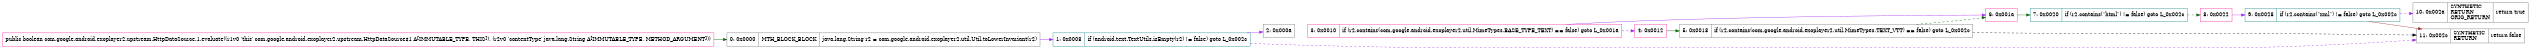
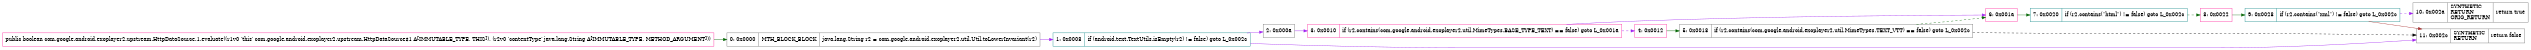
  digraph {
    rankdir=LR
    node [color=gray40 shape=record]
    edge [color=purple]
    n1 [label="{0\:\ 0x0000|MTH_BLOCK_BLOCK\l|java.lang.String r2 = com.google.android.exoplayer2.util.Util.toLowerInvariant(r2)\l}"]
    n2 [color=teal label="{1\:\ 0x0008|if (android.text.TextUtils.isEmpty(r2) != false) goto L_0x002c\l}"]
    n3 [label="{2\:\ 0x000a}"]
    n4 [label="{11\:\ 0x002c|SYNTHETIC\lRETURN\l|return false\l}"]
    n5 [color=deeppink label="{3\:\ 0x0010|if (r2.contains(com.google.android.exoplayer2.util.MimeTypes.BASE_TYPE_TEXT) == false) goto L_0x001a\l}"]
    n6 [color=deeppink label="{4\:\ 0x0012}"]
    n7 [color=deeppink label="{6\:\ 0x001a}"]
    n8 [label="{5\:\ 0x0018|if (r2.contains(com.google.android.exoplayer2.util.MimeTypes.TEXT_VTT) == false) goto L_0x002c\l}"]
    n9 [color=teal label="{7\:\ 0x0020|if (r2.contains(\"html\") != false) goto L_0x002c\l}"]
    n10 [color=deeppink label="{8\:\ 0x0022}"]
    n11 [color=teal label="{9\:\ 0x0028|if (r2.contains(\"xml\") != false) goto L_0x002c\l}"]
    n12 [label="{10\:\ 0x002a|SYNTHETIC\lRETURN\lORIG_RETURN\l|return true\l}"]
    n13 [color=deeppink label="{public boolean com.google.android.exoplayer2.upstream.HttpDataSource.1.evaluate((r1v0 'this' com.google.android.exoplayer2.upstream.HttpDataSource$1 A[IMMUTABLE_TYPE, THIS]), (r2v0 'contentType' java.lang.String A[IMMUTABLE_TYPE, METHOD_ARGUMENT])) }"]
    n1 -> n2
    n2 -> n3 [style=solid]
-   n2 -> n4 [style=dashed]
+   n2 -> n4
+   n3 -> n5
    n5 -> n6 [style=dashed]
    n5 -> n7
    n6 -> n8 [color=darkgreen]
    n7 -> n9 [color=darkgreen]
    n8 -> n4 [color=black style=dashed]
    n8 -> n7 [color=darkgreen style=dashed]
    n9 -> n10 [color=darkgreen style=dashed]
-   n10 -> n11
+   n10 -> n11 [color=darkgreen]
    n11 -> n4 [color=brown]
    n11 -> n12 [style=dashed]
    n13 -> n1 [color=darkgreen]
  }
